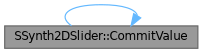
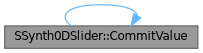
  digraph {
    rankdir=LR
-   n1 [color=gray40 fillcolor=grey60 fontcolor=black fontname=Helvetica fontsize=10 height=0.2 label="SSynth2DSlider::CommitValue" shape=box style=filled width=0.4]
+   n1 [color=gray40 fillcolor=grey60 fontcolor=black fontname=Helvetica fontsize=10 height=0.2 label="SSynth0DSlider::CommitValue" shape=box style=filled width=0.4]
    n1 -> n1 [color=steelblue1 fontname=Helvetica fontsize=10 labelfontname=Helvetica labelfontsize=10 style=solid]
  }
